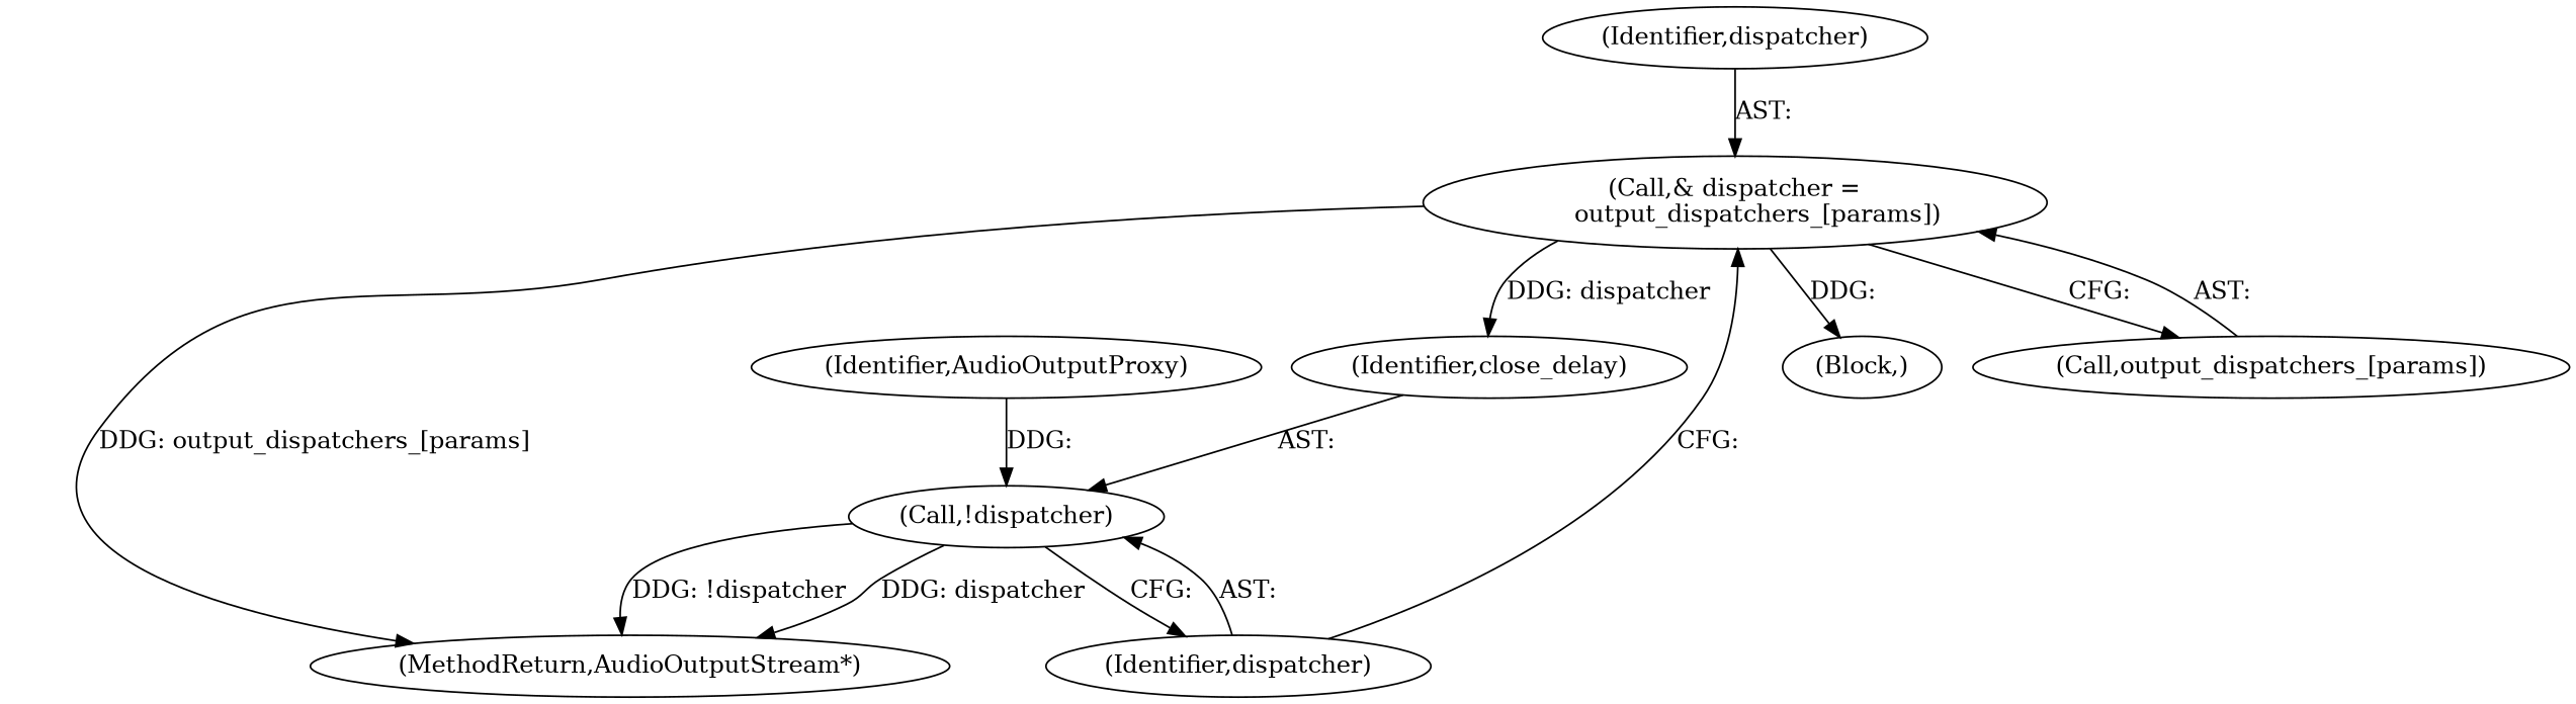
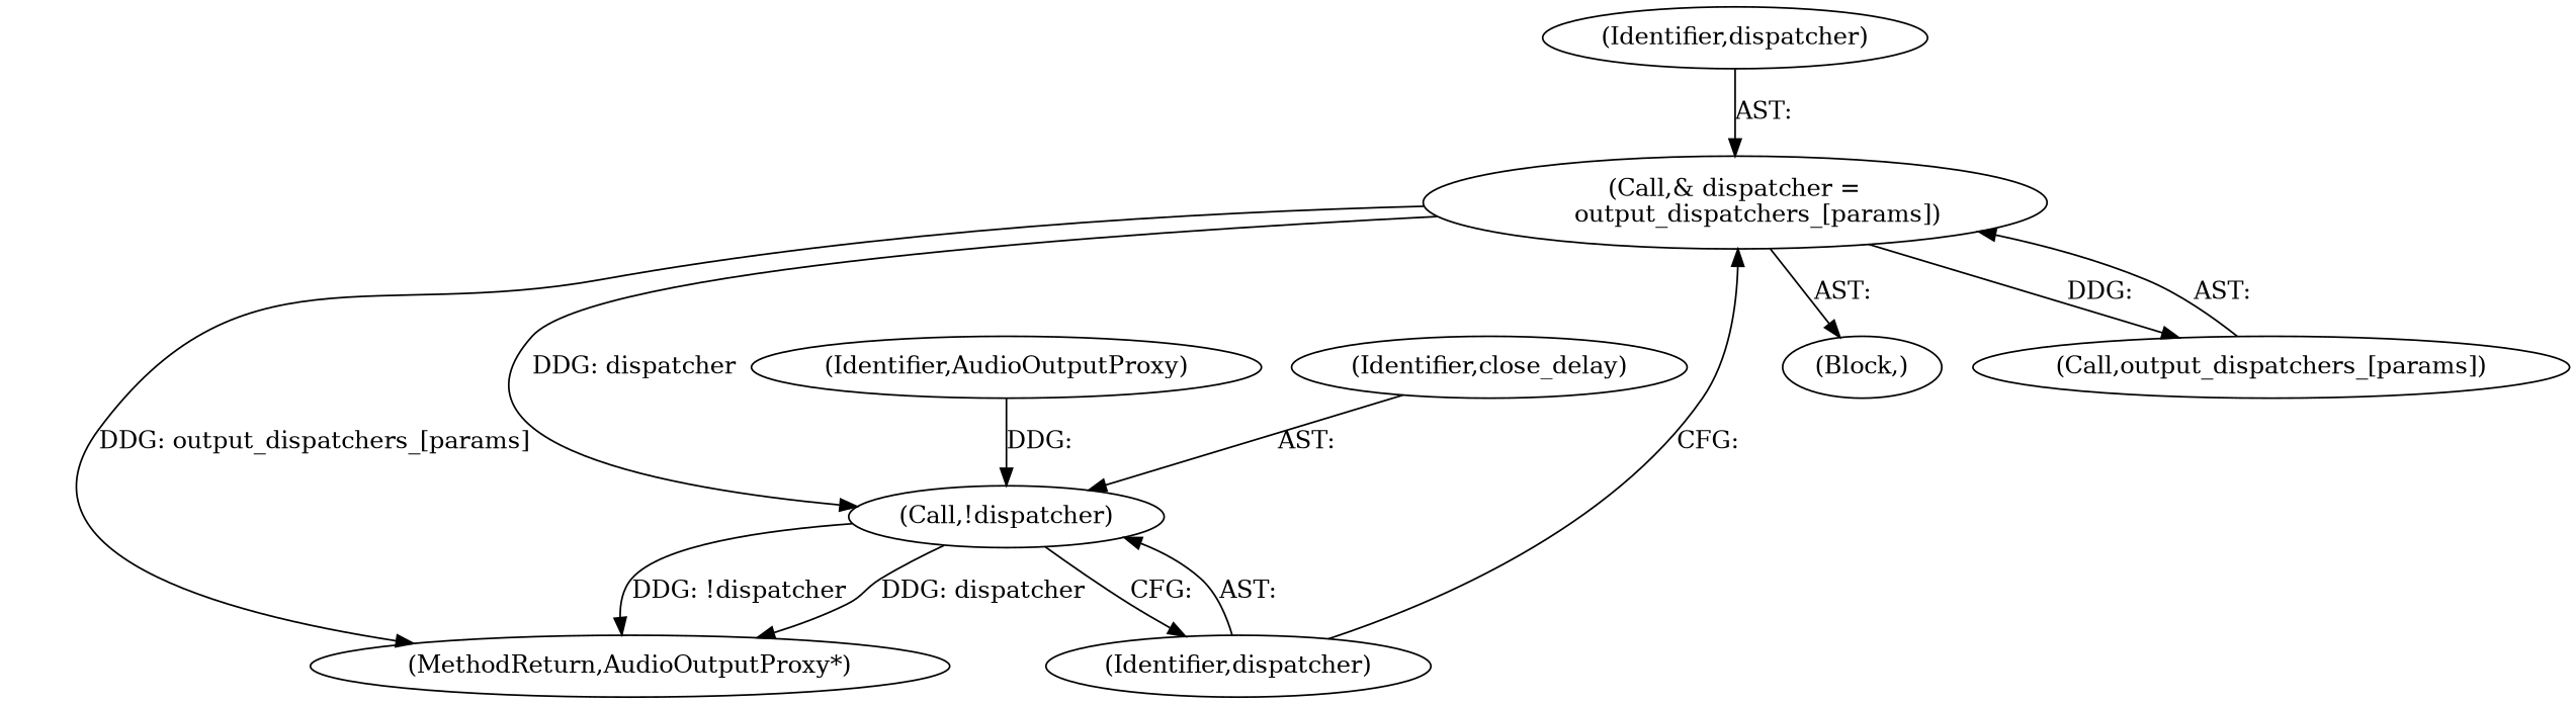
  digraph {
    n1 [label="(Call,& dispatcher =\n      output_dispatchers_[params])"]
    n2 [label="(Call,!dispatcher)"]
-   n3 [label="(MethodReturn,AudioOutputStream*)"]
+   n3 [label="(MethodReturn,AudioOutputProxy*)"]
    n4 [label="(Block,)"]
    n5 [label="(Call,output_dispatchers_[params])"]
    n6 [label="(Identifier,dispatcher)"]
    n7 [label="(Identifier,dispatcher)"]
    n8 [label="(Identifier,AudioOutputProxy)"]
    n9 [label="(Identifier,close_delay)"]
-   n1 -> n9 [label="DDG: dispatcher"]
+   n1 -> n2 [label="DDG: dispatcher"]
    n1 -> n3 [label="DDG: output_dispatchers_[params]"]
-   n1 -> n4 [label="DDG: "]
-   n1 -> n5 [label="CFG: "]
+   n1 -> n4 [label="AST: "]
+   n1 -> n5 [label="DDG: "]
    n2 -> n3 [label="DDG: !dispatcher"]
    n2 -> n3 [label="DDG: dispatcher"]
    n2 -> n6 [label="CFG: "]
    n5 -> n1 [label="AST: "]
    n6 -> n1 [label="CFG: "]
    n6 -> n2 [label="AST: "]
    n7 -> n1 [label="AST: "]
    n8 -> n2 [label="DDG: "]
    n9 -> n2 [label="AST: "]
  }
